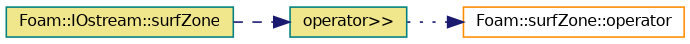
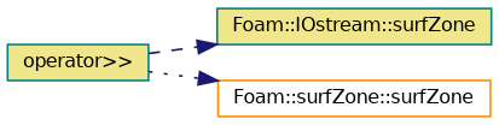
  digraph {
    rankdir=LR
    node [color=teal fillcolor=khaki fontname=Helvetica fontsize=10 shape=record style=filled]
    edge [color=midnightblue fontname=Helvetica fontsize=10 labelfontname=Helvetica labelfontsize=10]
    n1 [fontcolor=black height=0.2 label="operator\>\>" width=0.4]
    n2 [height=0.2 label="Foam::IOstream::surfZone" width=0.4]
-   n3 [color=darkorange fillcolor=white height=0.2 label="Foam::surfZone::operator" width=0.4]
-   n2 -> n1 [style=dashed]
+   n3 [color=darkorange fillcolor=white height=0.2 label="Foam::surfZone::surfZone" width=0.4]
+   n1 -> n2 [style=dashed]
    n1 -> n3 [style=dotted]
  }
